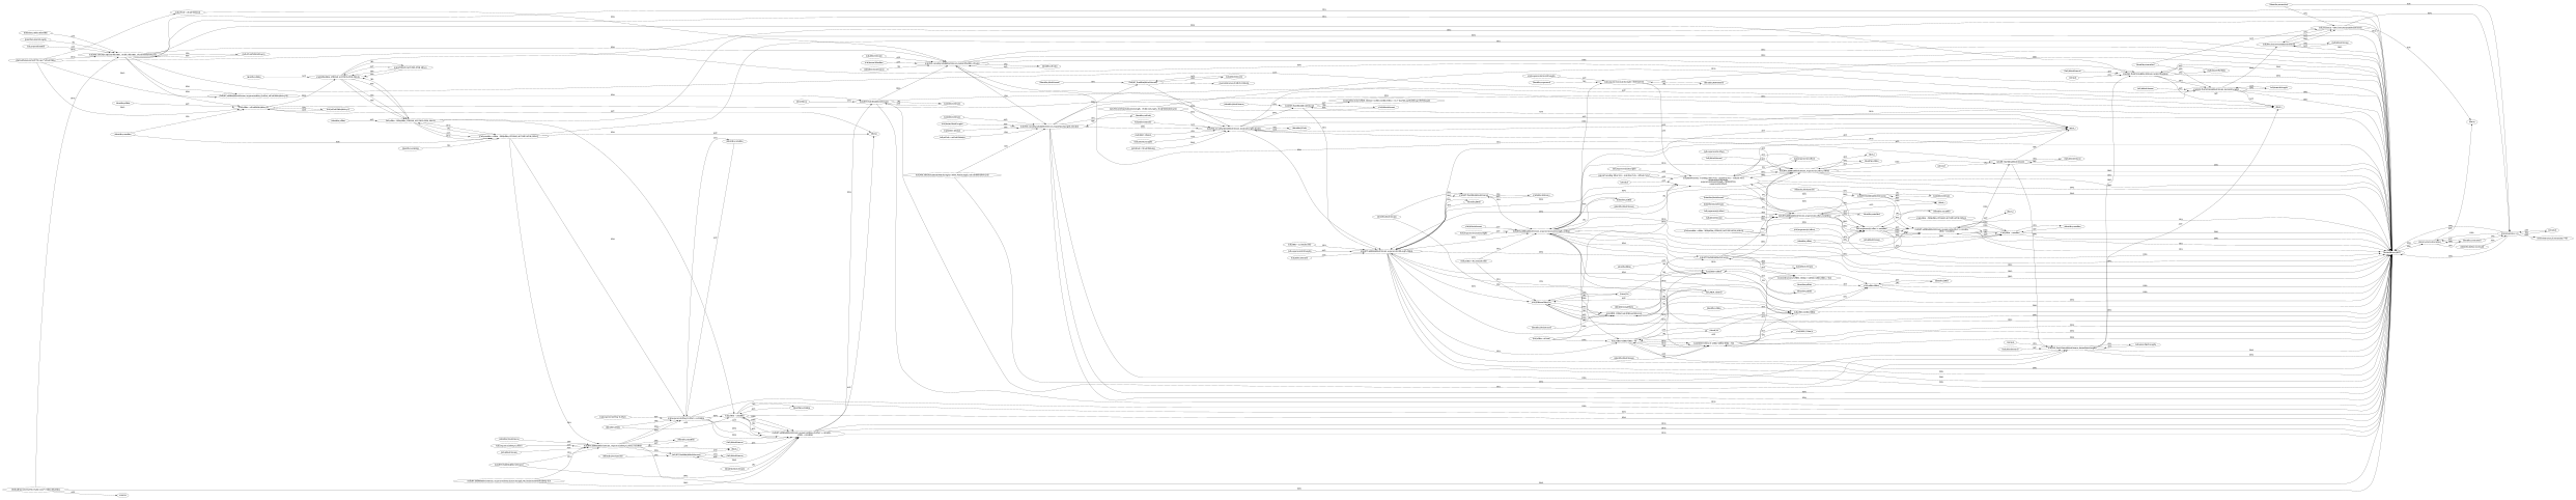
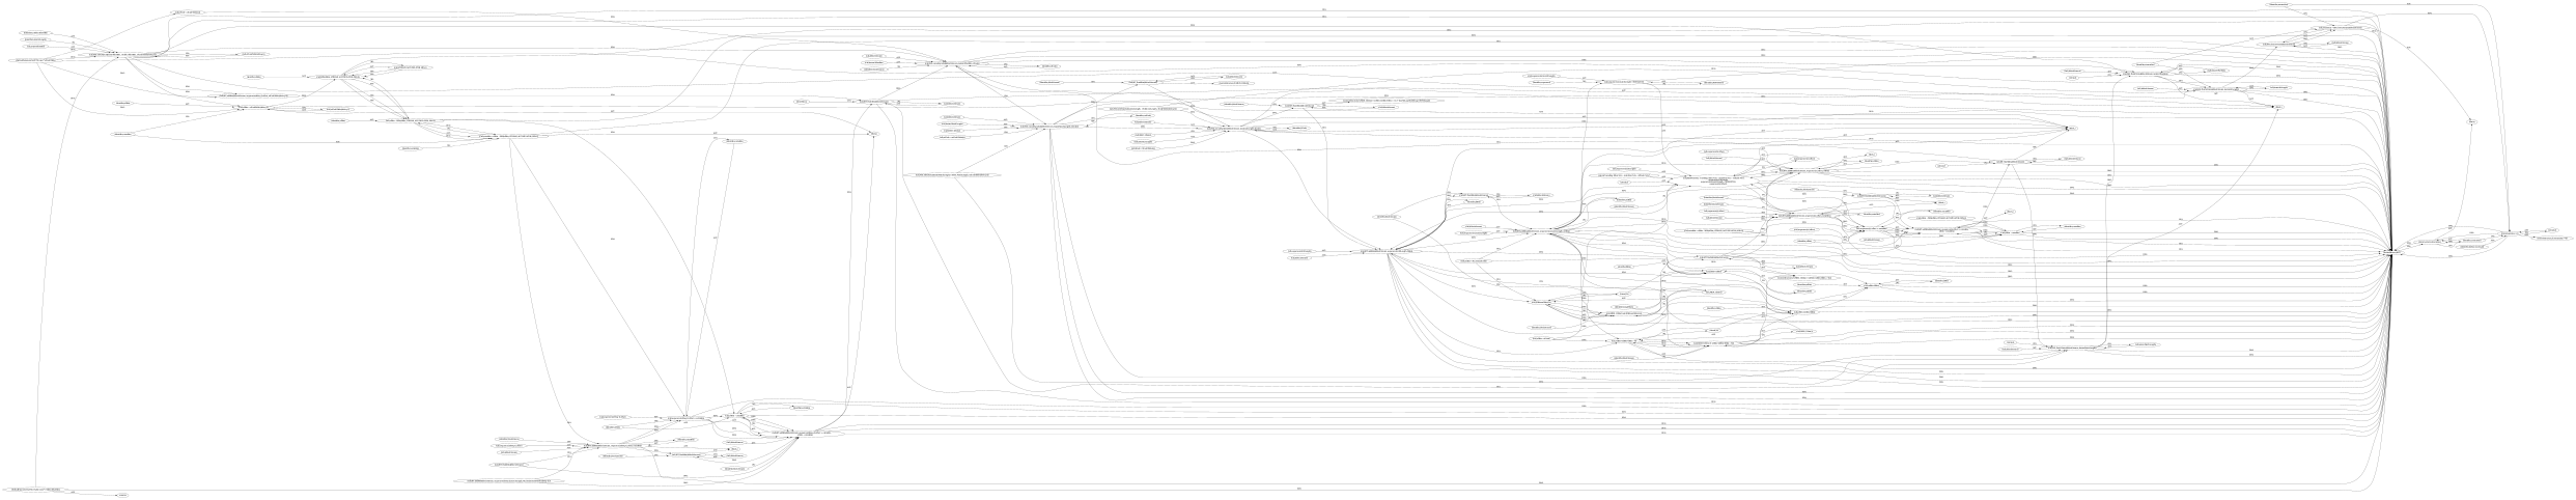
  digraph {
    fontname=Merriweather
    rankdir=LR
    node [fontname=Merriweather]
    edge [fontname=Merriweather]
    n1 [label="(Call,ofBits = ofCodeTable[nbSeq-1])"]
    n2 [label="(Call,MIN(ofBits, STREAM_ACCUMULATOR_MIN-1))"]
    n3 [label="(Call,ofCodeTable[nbSeq-1])"]
    n4 [label="(Block,)"]
    n5 [label="(MethodReturn,RET)"]
    n6 [label="(Call,ofBits - MIN(ofBits, STREAM_ACCUMULATOR_MIN-1))"]
    n7 [label="(Call,STREAM_ACCUMULATOR_MIN-1)"]
    n8 [label="(Return,return streamSize;)"]
    n9 [label="(Call,FSE_initCState2(&stateOffsetBits,  CTable_OffsetBits,  ofCodeTable[nbSeq-1]))"]
    n10 [label="(Call,FSE_encodeSymbol(&blockStream, &stateOffsetBits, ofCode))"]
    n11 [label="(Call,FSE_flushCState(&blockStream, &stateOffsetBits))"]
    n12 [label="(Call,BIT_addBits(&blockStream, sequences[nbSeq-1].offset, ofCodeTable[nbSeq-1]))"]
    n13 [label="(Call,ofCodeTable[nbSeq-1])"]
    n14 [label="(Block,)"]
    n15 [label="(Call,FSE_encodeSymbol(&blockStream, &stateMatchLength, mlCode))"]
    n16 [label="(Identifier,ofCode)"]
    n17 [label="(Block,)"]
    n18 [label="(Call,FSE_flushCState(&blockStream, &stateLitLength))"]
    n19 [label="(Call,&stateOffsetBits)"]
    n20 [label="(Call,BIT_flushBits(&blockStream))"]
    n21 [label="(MethodParameterIn,FSE_CTable const* CTable_OffsetBits)"]
    1000120
    n23 [label="(MethodParameterIn,BYTE const* ofCodeTable)"]
    n24 [label="(Call,ofCode = ofCodeTable[n])"]
    n25 [label="(Call,extraBits = ofBits - MIN(ofBits, STREAM_ACCUMULATOR_MIN-1))"]
    n26 [label="(Call,ofBits - extraBits)"]
    n27 [label="(Call,BIT_addBits(&blockStream, sequences[nbSeq-1].offset, extraBits))"]
    n28 [label="(Call,sequences[nbSeq-1].offset >> extraBits)"]
    n29 [label="(Call,BIT_addBits(&blockStream, sequences[nbSeq-1].offset >> extraBits,\n                    ofBits - extraBits))"]
    n30 [label="(Identifier,extraBits)"]
    n31 [label="(Call,BIT_flushBits(&blockStream))"]
    n32 [label="(Identifier,extraBits)"]
    n33 [label="(Block,)"]
    n34 [label="(Identifier,extraBits)"]
    n35 [label="(Call,&blockStream)"]
    n36 [label="(Call,FSE_flushCState(&blockStream, &stateMatchLength))"]
    n37 [label="(Call,&blockStream)"]
    n38 [label="(Call,&stateMatchLength)"]
    n39 [label="(Call,BIT_flushBits(&blockStream))"]
    n40 [label="(Call,FSE_encodeSymbol(&blockStream, &stateLitLength, llCode))"]
    n41 [label="(Identifier,mlCode)"]
    n42 [label="(Call,&blockStream)"]
    n43 [label="(ControlStructure,if (MEM_32bits()))"]
    n44 [label="(Call,BIT_flushBits(&blockStream))"]
    n45 [label="(Call,BIT_addBits(&blockStream, sequences[n].litLength, llBits))"]
    n46 [label="(Identifier,llCode)"]
    n47 [label="(Call,&blockStream)"]
    n48 [label="(ControlStructure,if (MEM_32bits() || (ofBits+mlBits+llBits >= 64-7-(LLFSELog+MLFSELog+OffFSELog))))"]
    n49 [label="(Call,DEBUGLOG(6, \"encoding: litlen:%2u - matchlen:%2u - offCode:%7u\",\n                        sequences[n].litLength,\n                        sequences[n].matchLength + MINMATCH,\n                        sequences[n].offset))"]
    n50 [label="(Call,(llBits+mlBits)>24)"]
    n51 [label="(Call,llBits+mlBits)"]
    n52 [label="(Call,BIT_flushBits(&blockStream))"]
    n53 [label="(Call,BIT_addBits(&blockStream, sequences[n].matchLength, mlBits))"]
    n54 [label="(Call,ofBits+mlBits+llBits > 56)"]
    n55 [label="(Call,ofBits+mlBits+llBits)"]
    n56 [label="(Call,mlBits+llBits)"]
    n57 [label="(Identifier,llBits)"]
    n58 [label="(Call,BIT_closeCStream(&blockStream))"]
    n59 [label="(Call,&stateLitLength)"]
    n60 [label="(Call,BIT_addBits(&blockStream, sequences[n].offset, extraBits))"]
    n61 [label="(Call,sequences[n].offset >> extraBits)"]
    n62 [label="(Call,BIT_addBits(&blockStream, sequences[n].offset, ofBits))"]
    n63 [label="(Call,sequences[n].offset)"]
    n64 [label="(Call,MEM_32bits() && ((llBits+mlBits)>24))"]
    n65 [label="(Literal,24)"]
    n66 [label="(Identifier,mlBits)"]
    n67 [label="(Call,&blockStream)"]
    n68 [label="(Call,BIT_addBits(&blockStream, sequences[n].offset >> extraBits,\n                            ofBits - extraBits))"]
    n69 [label="(Call,sequences[n].matchLength + MINMATCH)"]
    n70 [label="(Call,BIT_flushBits(&blockStream))"]
    n71 [label="(Identifier,mlBits)"]
    n72 [label="(Call,MEM_32bits() || (ofBits+mlBits+llBits > 56))"]
    n73 [label="(Literal,56)"]
    n74 [label="(Identifier,llBits)"]
    n75 [label="(Call,BIT_flushBits(&blockStream))"]
    n76 [label="(Block,)"]
    n77 [label="(Identifier,extraBits)"]
    n78 [label="(Call,ofBits - extraBits)"]
    n79 [label="(Identifier,extraBits)"]
    n80 [label="(Call,BIT_flushBits(&blockStream))"]
    n81 [label="(Identifier,ofBits)"]
    n82 [label="(Block,)"]
    n83 [label="(Call,&blockStream)"]
    n84 [label="(Block,)"]
    n85 [label="(Call,&blockStream)"]
    n86 [label="(Identifier,extraBits)"]
    n87 [label="(Call,streamSize = BIT_closeCStream(&blockStream))"]
    n88 [label="(Call,&blockStream)"]
    n89 [label="(Call,streamSize==0)"]
    n90 [label="(Block,)"]
    n91 [label="(Literal,0)"]
    n92 [label="(ControlStructure,if (streamSize==0))"]
    n93 [label="(Identifier,streamSize)"]
    n94 [label="(Call,MEM_32bits())"]
    n95 [label="(Identifier,MINMATCH)"]
    n96 [label="(ControlStructure,if (MEM_32bits() || (ofBits+mlBits+llBits > 56)))"]
    n97 [label="(Call,&blockStream)"]
    n98 [label="(Call,MEM_32bits())"]
    n99 [label="(Call,&blockStream)"]
    n100 [label="(Call,&blockStream)"]
    n101 [label="(Identifier,streamSize)"]
    n102 [label="(Call,FSE_initCState2(&stateLitLength,   CTable_LitLength,   llCodeTable[nbSeq-1]))"]
    n103 [label="(Identifier,blockStream)"]
    n104 [label="(Call,sequences[nbSeq-1].offset)"]
    n105 [label="(Identifier,ofBits)"]
    n106 [label="(Identifier,CTable_OffsetBits)"]
    n107 [label="(Call,sequences[n].offset)"]
    n108 [label="(Call,&blockStream)"]
    n109 [label="(Call,&blockStream)"]
    n110 [label="(Identifier,ofBits)"]
    n111 [label="(Call,&stateMatchLength)"]
    n112 [label="(Call,sequences[n].offset)"]
    n113 [label="(Call,FSE_initCState2(&stateMatchLength, CTable_MatchLength, mlCodeTable[nbSeq-1]))"]
    n114 [label="(Call,MEM_32bits())"]
    n115 [label="(Call,BIT_addBits(&blockStream, sequences[nbSeq-1].matchLength, ML_bits[mlCodeTable[nbSeq-1]]))"]
    n116 [label="(Call,MEM_32bits())"]
    n117 [label="(Call,&stateOffsetBits)"]
    n118 [label="(Literal,6)"]
    n119 [label="(Call,ofBits - MIN(ofBits, STREAM_ACCUMULATOR_MIN-1))"]
    n120 [label="(Identifier,mlBits)"]
    n121 [label="(Identifier,blockStream)"]
    n122 [label="(Identifier,blockStream)"]
    n123 [label="(Call,mlCode = mlCodeTable[n])"]
    n124 [label="(Identifier,blockStream)"]
-   n125 [label="(Call,llBits = LL_bits[llCode])"]
    n126 [label="(Call,&blockStream)"]
    n127 [label="(Call,&blockStream)"]
    n128 [label="(Call,extraBits = ofBits - MIN(ofBits, STREAM_ACCUMULATOR_MIN-1))"]
    n129 [label="(Call,sequences[n].litLength)"]
    n130 [label="(Identifier,blockStream)"]
    n131 [label="(Identifier,blockStream)"]
    n132 [label="(Identifier,ofBits)"]
    n133 [label="(Literal,7)"]
    n134 [label="(Identifier,blockStream)"]
    n135 [label="(Call,sequences[n].litLength)"]
    n136 [label="(Identifier,ofBits)"]
    n137 [label="(Identifier,stateLitLength)"]
    n138 [label="(Call,&blockStream)"]
    n139 [label="(Identifier,ofBits)"]
    n140 [label="(Identifier,n)"]
    n141 [label="(Call,&blockStream)"]
    n142 [label="(Identifier,blockStream)"]
    n143 [label="(Call,sequences[n].matchLength)"]
    n144 [label="(Call,&stateLitLength)"]
    n145 [label="(Identifier,blockStream)"]
    n146 [label="(Identifier,blockStream)"]
    n147 [label="(Call,sequences[nbSeq-1].offset)"]
    n148 [label="(Identifier,ofBits)"]
    n149 [label="(Call,&stateOffsetBits)"]
    n150 [label="(Call,&blockStream)"]
    n151 [label="(Call,sequences[n].matchLength)"]
    n152 [label="(Identifier,extraBits)"]
    n153 [label="(Identifier,longOffsets)"]
    n154 [label="(Identifier,blockStream)"]
    n155 [label="(Call,&blockStream)"]
    n156 [label="(Literal,6)"]
    n157 [label="(Literal,\"encoding: litlen:%2u - matchlen:%2u - offCode:%7u\")"]
    n158 [label="(Identifier,llBits)"]
    n159 [label="(Call,sequences[n].offset)"]
    n160 [label="(Identifier,dstSize_tooSmall)"]
    n161 [label="(Call,&blockStream)"]
    n162 [label="(Identifier,blockStream)"]
    n163 [label="(Call,ofBits = ofCode)"]
    n164 [label="(Call,mlBits = ML_bits[mlCode])"]
    n165 [label="(Identifier,streamSize)"]
    n166 [label="(Identifier,extraBits)"]
    n167 [label="(Identifier,sequences)"]
    n168 [label="(Call,BIT_flushBits(&blockStream))"]
    n169 [label="(Identifier,blockStream)"]
    n170 [label="(Call,&blockStream)"]
    n171 [label="(Call,llCode = llCodeTable[n])"]
    n172 [label="(Call,&blockStream)"]
    n173 [label="(Literal,6)"]
    n1 -> n2 [label="DDG: "]
    n1 -> n3 [label="CFG: "]
    n1 -> n4 [label="AST: "]
    n1 -> n5 [label="DDG: "]
    n2 -> n5 [label="DDG: "]
    n2 -> n6 [label="AST: "]
    n2 -> n6 [label="DDG: "]
    n2 -> n6 [label="DDG: "]
    n2 -> n7 [label="CFG: "]
    n3 -> n1 [label="AST: "]
    n5 -> n8 [label="CFG: "]
    n6 -> n2 [label="CFG: "]
    n6 -> n5 [label="DDG: "]
    n6 -> n25 [label="AST: "]
    n6 -> n25 [label="DDG: "]
    n6 -> n25 [label="DDG: "]
    n6 -> n26 [label="DDG: "]
    n7 -> n2 [label="AST: "]
    n7 -> n2 [label="DDG: "]
    n7 -> n2 [label="DDG: "]
    n8 -> n5 [label="DDG: "]
    n8 -> n90 [label="AST: "]
    n8 -> n93 [label="CFG: "]
    n9 -> n1 [label="DDG: "]
    n9 -> n5 [label="DDG: "]
    n9 -> n5 [label="DDG: "]
    n9 -> n10 [label="DDG: "]
    n9 -> n11 [label="DDG: "]
    n9 -> n12 [label="DDG: "]
    n9 -> n13 [label="CFG: "]
    n9 -> n14 [label="AST: "]
    n10 -> n5 [label="DDG: "]
    n10 -> n5 [label="DDG: "]
    n10 -> n11 [label="DDG: "]
    n10 -> n15 [label="DDG: "]
    n10 -> n16 [label="CFG: "]
    n10 -> n17 [label="AST: "]
    n11 -> n5 [label="DDG: "]
    n11 -> n5 [label="DDG: "]
    n11 -> n14 [label="AST: "]
    n11 -> n18 [label="DDG: "]
    n11 -> n19 [label="CFG: "]
    n12 -> n20 [label="DDG: "]
    n13 -> n9 [label="AST: "]
    n15 -> n5 [label="DDG: "]
    n15 -> n5 [label="DDG: "]
    n15 -> n17 [label="AST: "]
    n15 -> n36 [label="DDG: "]
    n15 -> n39 [label="DDG: "]
    n15 -> n40 [label="DDG: "]
    n15 -> n41 [label="CFG: "]
    n16 -> n10 [label="AST: "]
    n18 -> n5 [label="DDG: "]
    n18 -> n5 [label="DDG: "]
    n18 -> n14 [label="AST: "]
    n18 -> n58 [label="DDG: "]
    n18 -> n59 [label="CFG: "]
    n19 -> n11 [label="AST: "]
    n20 -> n5 [label="DDG: "]
    n20 -> n10 [label="DDG: "]
    n20 -> n14 [label="AST: "]
    n20 -> n36 [label="DDG: "]
    n20 -> n37 [label="CFG: "]
    n21 -> n5 [label="DDG: "]
    n21 -> n9 [label="DDG: "]
    n21 -> 1000120 [label="AST: "]
    n23 -> n1 [label="DDG: "]
    n23 -> n5 [label="DDG: "]
    n23 -> n9 [label="DDG: "]
    n23 -> n12 [label="DDG: "]
    n23 -> n24 [label="DDG: "]
    n24 -> n10 [label="DDG: "]
    n25 -> n4 [label="AST: "]
    n25 -> n5 [label="DDG: "]
    n25 -> n6 [label="CFG: "]
    n25 -> n27 [label="DDG: "]
    n25 -> n28 [label="DDG: "]
    n26 -> n5 [label="DDG: "]
    n26 -> n5 [label="DDG: "]
    n26 -> n29 [label="AST: "]
    n26 -> n29 [label="DDG: "]
    n26 -> n29 [label="DDG: "]
    n26 -> n30 [label="CFG: "]
    n27 -> n5 [label="DDG: "]
    n27 -> n28 [label="DDG: "]
    n27 -> n28 [label="DDG: "]
    n27 -> n31 [label="DDG: "]
    n27 -> n32 [label="CFG: "]
    n27 -> n33 [label="AST: "]
    n28 -> n5 [label="DDG: "]
    n28 -> n26 [label="DDG: "]
    n28 -> n29 [label="AST: "]
    n28 -> n29 [label="DDG: "]
    n28 -> n29 [label="DDG: "]
    n28 -> n34 [label="CFG: "]
    n29 -> n4 [label="AST: "]
    n29 -> n5 [label="DDG: "]
    n29 -> n5 [label="DDG: "]
    n29 -> n5 [label="DDG: "]
    n29 -> n20 [label="DDG: "]
    n29 -> n26 [label="CFG: "]
    n30 -> n26 [label="AST: "]
    n31 -> n29 [label="DDG: "]
    n31 -> n33 [label="AST: "]
    n31 -> n35 [label="CFG: "]
    n32 -> n27 [label="AST: "]
    n34 -> n28 [label="AST: "]
    n35 -> n31 [label="AST: "]
    n36 -> n5 [label="DDG: "]
    n36 -> n5 [label="DDG: "]
    n36 -> n11 [label="DDG: "]
    n36 -> n14 [label="AST: "]
    n36 -> n38 [label="CFG: "]
    n37 -> n20 [label="AST: "]
    n38 -> n36 [label="AST: "]
    n39 -> n40 [label="DDG: "]
    n39 -> n42 [label="CFG: "]
    n39 -> n43 [label="AST: "]
    n40 -> n5 [label="DDG: "]
    n40 -> n5 [label="DDG: "]
    n40 -> n17 [label="AST: "]
    n40 -> n18 [label="DDG: "]
    n40 -> n44 [label="DDG: "]
    n40 -> n45 [label="DDG: "]
    n40 -> n46 [label="CFG: "]
    n41 -> n15 [label="AST: "]
    n42 -> n39 [label="AST: "]
    n44 -> n45 [label="DDG: "]
    n44 -> n47 [label="CFG: "]
    n44 -> n48 [label="AST: "]
    n45 -> n5 [label="DDG: "]
    n45 -> n5 [label="DDG: "]
    n45 -> n5 [label="DDG: "]
    n45 -> n17 [label="AST: "]
    n45 -> n49 [label="DDG: "]
    n45 -> n50 [label="DDG: "]
    n45 -> n51 [label="DDG: "]
    n45 -> n52 [label="DDG: "]
    n45 -> n53 [label="DDG: "]
    n45 -> n54 [label="DDG: "]
    n45 -> n55 [label="DDG: "]
    n45 -> n56 [label="DDG: "]
    n45 -> n57 [label="CFG: "]
    n46 -> n40 [label="AST: "]
    n47 -> n44 [label="AST: "]
    n49 -> n5 [label="DDG: "]
    n49 -> n5 [label="DDG: "]
    n49 -> n17 [label="AST: "]
    n49 -> n45 [label="DDG: "]
    n49 -> n60 [label="DDG: "]
    n49 -> n61 [label="DDG: "]
    n49 -> n62 [label="DDG: "]
    n49 -> n63 [label="CFG: "]
    n50 -> n5 [label="DDG: "]
    n50 -> n64 [label="AST: "]
    n50 -> n64 [label="DDG: "]
    n50 -> n64 [label="DDG: "]
    n50 -> n65 [label="CFG: "]
    n51 -> n5 [label="DDG: "]
    n51 -> n50 [label="AST: "]
    n51 -> n66 [label="CFG: "]
    n52 -> n53 [label="DDG: "]
    n52 -> n67 [label="CFG: "]
    n53 -> n5 [label="DDG: "]
    n53 -> n5 [label="DDG: "]
    n53 -> n5 [label="DDG: "]
    n53 -> n17 [label="AST: "]
    n53 -> n49 [label="DDG: "]
    n53 -> n54 [label="DDG: "]
    n53 -> n55 [label="DDG: "]
    n53 -> n56 [label="DDG: "]
    n53 -> n60 [label="DDG: "]
    n53 -> n62 [label="DDG: "]
    n53 -> n68 [label="DDG: "]
    n53 -> n69 [label="DDG: "]
    n53 -> n70 [label="DDG: "]
    n53 -> n71 [label="CFG: "]
    n54 -> n5 [label="DDG: "]
    n54 -> n72 [label="AST: "]
    n54 -> n72 [label="DDG: "]
    n54 -> n72 [label="DDG: "]
    n54 -> n73 [label="CFG: "]
    n55 -> n5 [label="DDG: "]
    n55 -> n54 [label="AST: "]
    n55 -> n56 [label="CFG: "]
    n56 -> n5 [label="DDG: "]
    n56 -> n5 [label="DDG: "]
    n56 -> n74 [label="CFG: "]
    n57 -> n45 [label="AST: "]
    n58 -> n5 [label="DDG: "]
    n58 -> n87 [label="AST: "]
    n58 -> n87 [label="DDG: "]
    n58 -> n88 [label="CFG: "]
    n59 -> n18 [label="AST: "]
    n60 -> n5 [label="DDG: "]
    n60 -> n61 [label="DDG: "]
    n60 -> n61 [label="DDG: "]
    n60 -> n75 [label="DDG: "]
    n60 -> n76 [label="AST: "]
    n60 -> n77 [label="CFG: "]
    n61 -> n5 [label="DDG: "]
    n61 -> n49 [label="DDG: "]
    n61 -> n68 [label="AST: "]
    n61 -> n68 [label="DDG: "]
    n61 -> n68 [label="DDG: "]
    n61 -> n78 [label="DDG: "]
    n61 -> n79 [label="CFG: "]
    n62 -> n5 [label="DDG: "]
    n62 -> n5 [label="DDG: "]
    n62 -> n5 [label="DDG: "]
    n62 -> n49 [label="DDG: "]
    n62 -> n80 [label="DDG: "]
    n62 -> n81 [label="CFG: "]
    n62 -> n82 [label="AST: "]
    n63 -> n49 [label="AST: "]
    n64 -> n5 [label="DDG: "]
    n64 -> n5 [label="DDG: "]
    n64 -> n50 [label="CFG: "]
    n64 -> n94 [label="CFG: "]
    n65 -> n50 [label="AST: "]
    n65 -> n51 [label="CFG: "]
    n66 -> n51 [label="AST: "]
    n67 -> n52 [label="AST: "]
    n68 -> n5 [label="DDG: "]
    n68 -> n5 [label="DDG: "]
    n68 -> n5 [label="DDG: "]
    n68 -> n78 [label="CFG: "]
    n68 -> n80 [label="DDG: "]
    n68 -> n84 [label="AST: "]
    n69 -> n5 [label="DDG: "]
    n69 -> n49 [label="AST: "]
    n69 -> n95 [label="CFG: "]
    n70 -> n60 [label="DDG: "]
    n70 -> n62 [label="DDG: "]
    n70 -> n68 [label="DDG: "]
    n70 -> n96 [label="AST: "]
    n70 -> n97 [label="CFG: "]
    n71 -> n53 [label="AST: "]
    n72 -> n5 [label="DDG: "]
    n72 -> n5 [label="DDG: "]
    n72 -> n5 [label="DDG: "]
    n72 -> n54 [label="CFG: "]
    n72 -> n96 [label="AST: "]
    n72 -> n98 [label="CFG: "]
    n73 -> n54 [label="AST: "]
    n73 -> n55 [label="CFG: "]
    n74 -> n56 [label="AST: "]
    n75 -> n68 [label="DDG: "]
    n75 -> n76 [label="AST: "]
    n75 -> n83 [label="CFG: "]
    n77 -> n60 [label="AST: "]
    n78 -> n5 [label="DDG: "]
    n78 -> n5 [label="DDG: "]
    n78 -> n68 [label="AST: "]
    n78 -> n68 [label="DDG: "]
    n78 -> n68 [label="DDG: "]
    n78 -> n86 [label="CFG: "]
    n79 -> n61 [label="AST: "]
    n80 -> n5 [label="DDG: "]
    n80 -> n10 [label="DDG: "]
    n80 -> n17 [label="AST: "]
    n80 -> n36 [label="DDG: "]
    n80 -> n85 [label="CFG: "]
    n81 -> n62 [label="AST: "]
    n83 -> n75 [label="AST: "]
    n85 -> n80 [label="AST: "]
    n86 -> n78 [label="AST: "]
    n87 -> n5 [label="DDG: "]
    n87 -> n58 [label="CFG: "]
    n87 -> n89 [label="DDG: "]
    n87 -> n90 [label="AST: "]
    n88 -> n58 [label="AST: "]
    n89 -> n5 [label="DDG: "]
    n89 -> n5 [label="DDG: "]
    n89 -> n8 [label="DDG: "]
    n89 -> n91 [label="CFG: "]
    n89 -> n92 [label="AST: "]
    n91 -> n89 [label="AST: "]
    n93 -> n8 [label="AST: "]
    n93 -> n8 [label="DDG: "]
    n93 -> n89 [label="CFG: "]
    n94 -> n45 [label="CFG: "]
    n94 -> n64 [label="AST: "]
    n95 -> n69 [label="AST: "]
    n97 -> n70 [label="AST: "]
    n98 -> n53 [label="CFG: "]
    n98 -> n72 [label="AST: "]
    n99 -> n40 [label="AST: "]
    n100 -> n15 [label="AST: "]
    n101 -> n18 [label="CFG: "]
    n101 -> n87 [label="AST: "]
    n102 -> n18 [label="DDG: "]
    n102 -> n40 [label="DDG: "]
    n103 -> n72 [label="CFG: "]
    n104 -> n27 [label="AST: "]
    n105 -> n1 [label="AST: "]
    n106 -> n9 [label="AST: "]
    n107 -> n62 [label="AST: "]
    n108 -> n29 [label="AST: "]
    n109 -> n27 [label="AST: "]
    n110 -> n26 [label="AST: "]
    n110 -> n28 [label="CFG: "]
    n111 -> n15 [label="AST: "]
    n112 -> n61 [label="AST: "]
    n113 -> n15 [label="DDG: "]
    n113 -> n36 [label="DDG: "]
    n114 -> n15 [label="CFG: "]
    n115 -> n27 [label="DDG: "]
    n115 -> n29 [label="DDG: "]
    n116 -> n40 [label="CFG: "]
    n117 -> n10 [label="AST: "]
    n118 -> n36 [label="CFG: "]
    n119 -> n78 [label="DDG: "]
    n120 -> n56 [label="AST: "]
    n121 -> n49 [label="CFG: "]
    n122 -> n62 [label="CFG: "]
    n122 -> n68 [label="CFG: "]
    n123 -> n15 [label="DDG: "]
    n124 -> n29 [label="CFG: "]
-   n125 -> n45 [label="DDG: "]
    n126 -> n36 [label="AST: "]
    n127 -> n68 [label="AST: "]
    n128 -> n60 [label="DDG: "]
    n128 -> n61 [label="DDG: "]
    n129 -> n45 [label="AST: "]
    n130 -> n44 [label="CFG: "]
    n131 -> n75 [label="CFG: "]
    n132 -> n6 [label="AST: "]
    n133 -> n80 [label="CFG: "]
    n134 -> n39 [label="CFG: "]
    n135 -> n49 [label="AST: "]
    n136 -> n55 [label="AST: "]
    n137 -> n9 [label="CFG: "]
    n138 -> n18 [label="AST: "]
    n139 -> n61 [label="CFG: "]
    n139 -> n78 [label="AST: "]
    n140 -> n20 [label="CFG: "]
    n141 -> n53 [label="AST: "]
    n142 -> n60 [label="CFG: "]
    n143 -> n69 [label="AST: "]
    n144 -> n40 [label="AST: "]
    n145 -> n27 [label="CFG: "]
    n146 -> n31 [label="CFG: "]
    n147 -> n28 [label="AST: "]
    n148 -> n2 [label="AST: "]
    n149 -> n9 [label="AST: "]
    n150 -> n62 [label="AST: "]
    n151 -> n53 [label="AST: "]
    n152 -> n25 [label="CFG: "]
    n153 -> n70 [label="CFG: "]
    n153 -> n72 [label="CFG: "]
    n154 -> n10 [label="CFG: "]
    n155 -> n11 [label="AST: "]
    n156 -> n11 [label="CFG: "]
    n157 -> n49 [label="AST: "]
    n158 -> n51 [label="AST: "]
    n159 -> n60 [label="AST: "]
    n160 -> n89 [label="AST: "]
    n161 -> n10 [label="AST: "]
    n162 -> n52 [label="CFG: "]
    n162 -> n64 [label="CFG: "]
    n163 -> n54 [label="DDG: "]
    n163 -> n55 [label="DDG: "]
    n163 -> n62 [label="DDG: "]
    n164 -> n50 [label="DDG: "]
-   n54 -> n51 [label="DDG: "]
+   n164 -> n51 [label="DDG: "]
    n164 -> n53 [label="DDG: "]
    n165 -> n87 [label="CFG: "]
    n165 -> n89 [label="AST: "]
    n166 -> n1 [label="CFG: "]
    n166 -> n25 [label="AST: "]
    n167 -> n69 [label="CFG: "]
    n168 -> n27 [label="DDG: "]
    n168 -> n29 [label="DDG: "]
    n169 -> n64 [label="CFG: "]
    n170 -> n45 [label="AST: "]
    n171 -> n40 [label="DDG: "]
    n172 -> n60 [label="AST: "]
    n173 -> n49 [label="AST: "]
  }
